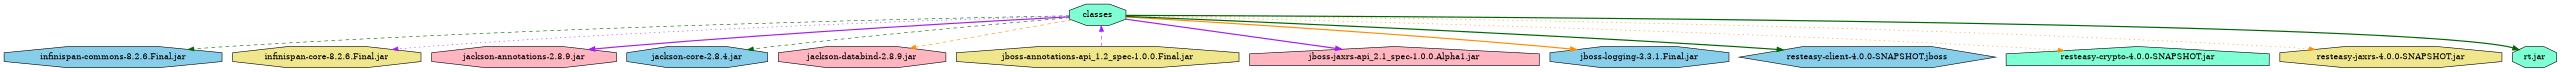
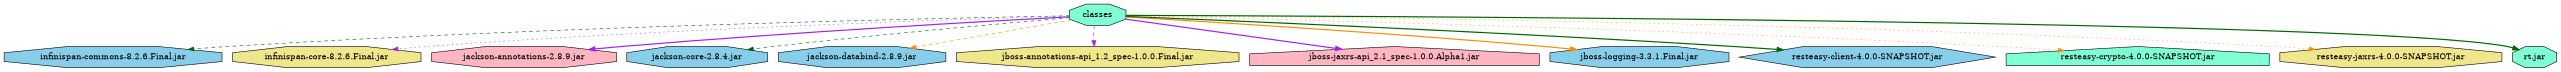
  digraph {
    node [fillcolor=skyblue shape=octagon style=filled]
    edge [color=darkgreen style=bold]
    classes [fillcolor=aquamarine]
    "infinispan-commons-8.2.6.Final.jar"
    "infinispan-core-8.2.6.Final.jar" [fillcolor=khaki]
    "jackson-annotations-2.8.9.jar" [fillcolor=lightpink]
    n5 [label="jackson-core-2.8.4.jar"]
-   "jackson-databind-2.8.9.jar" [fillcolor=lightpink]
+   "jackson-databind-2.8.9.jar"
    "jboss-annotations-api_1.2_spec-1.0.0.Final.jar" [fillcolor=khaki]
    "jboss-jaxrs-api_2.1_spec-1.0.0.Alpha1.jar" [fillcolor=lightpink shape=house]
    "jboss-logging-3.3.1.Final.jar"
-   "resteasy-client-4.0.0-SNAPSHOT.jar" [shape=hexagon label="resteasy-client-4.0.0-SNAPSHOT.jboss"]
+   "resteasy-client-4.0.0-SNAPSHOT.jar" [shape=hexagon]
    "resteasy-crypto-4.0.0-SNAPSHOT.jar" [fillcolor=aquamarine shape=house]
    "resteasy-jaxrs-4.0.0-SNAPSHOT.jar" [fillcolor=khaki]
    "rt.jar" [fillcolor=aquamarine]
    classes -> "infinispan-commons-8.2.6.Final.jar" [style=dashed]
    classes -> "infinispan-core-8.2.6.Final.jar" [color=purple style=dotted]
    classes -> "jackson-annotations-2.8.9.jar" [color=purple]
    classes -> n5 [style=dashed]
    classes -> "jackson-databind-2.8.9.jar" [color=darkorange style=dashed]
-   "jboss-annotations-api_1.2_spec-1.0.0.Final.jar" -> classes [color=purple style=dashed]
+   classes -> "jboss-annotations-api_1.2_spec-1.0.0.Final.jar" [color=purple style=dashed]
    classes -> "jboss-jaxrs-api_2.1_spec-1.0.0.Alpha1.jar" [color=purple]
    classes -> "jboss-logging-3.3.1.Final.jar" [color=darkorange]
    classes -> "resteasy-client-4.0.0-SNAPSHOT.jar"
    classes -> "resteasy-crypto-4.0.0-SNAPSHOT.jar" [color=darkorange style=dotted]
    classes -> "resteasy-jaxrs-4.0.0-SNAPSHOT.jar" [color=darkorange style=dotted]
    classes -> "rt.jar"
  }
